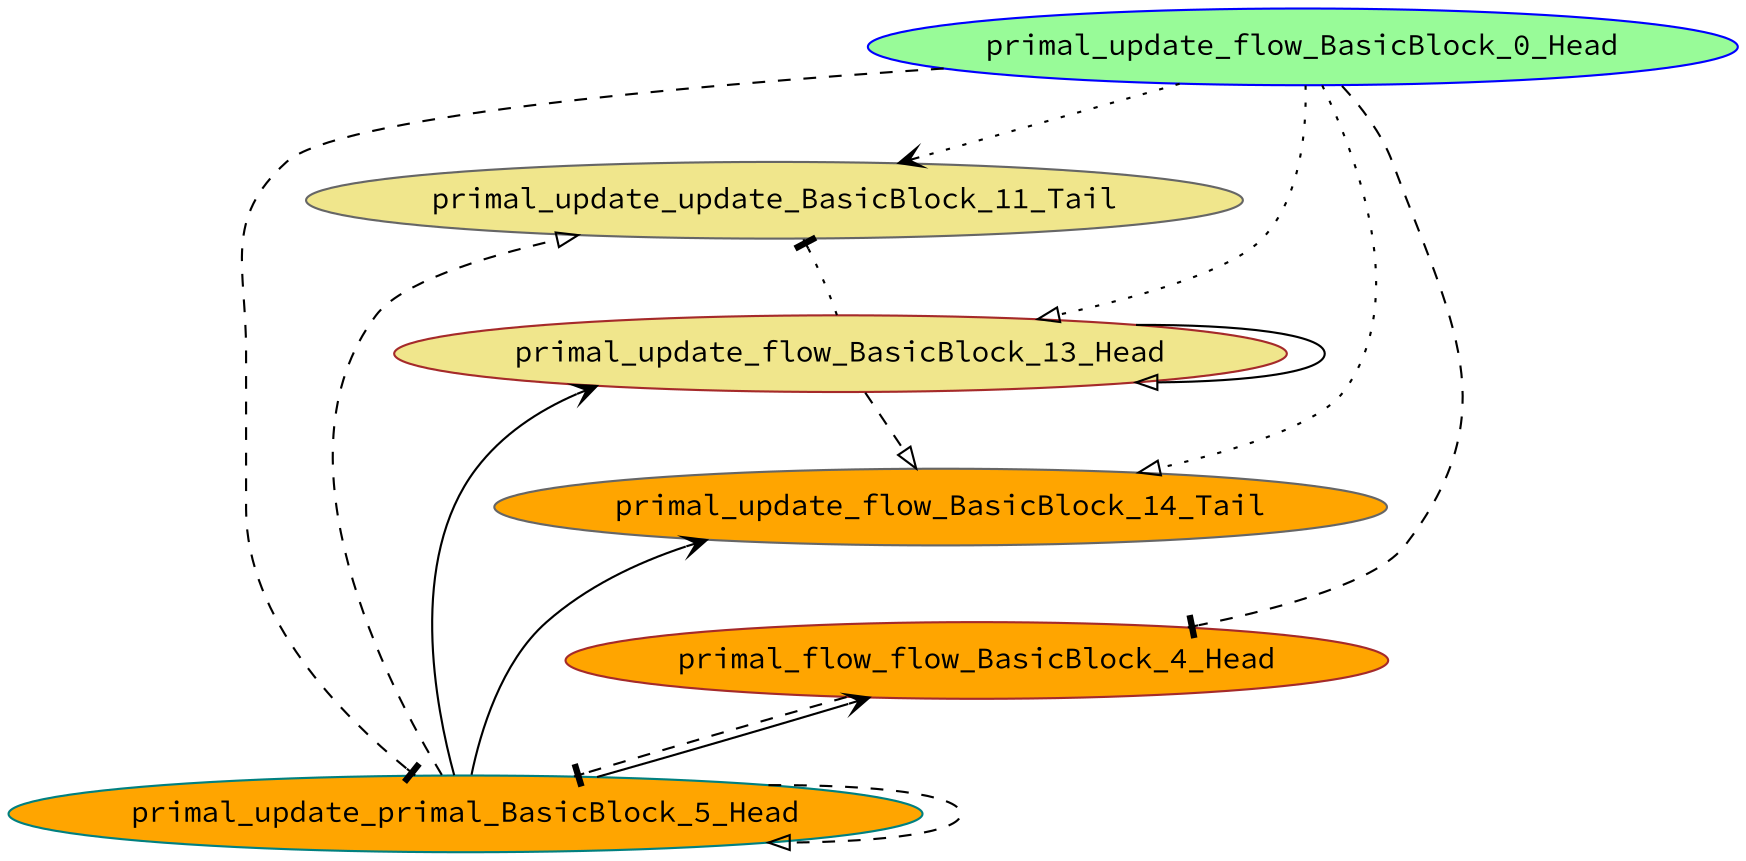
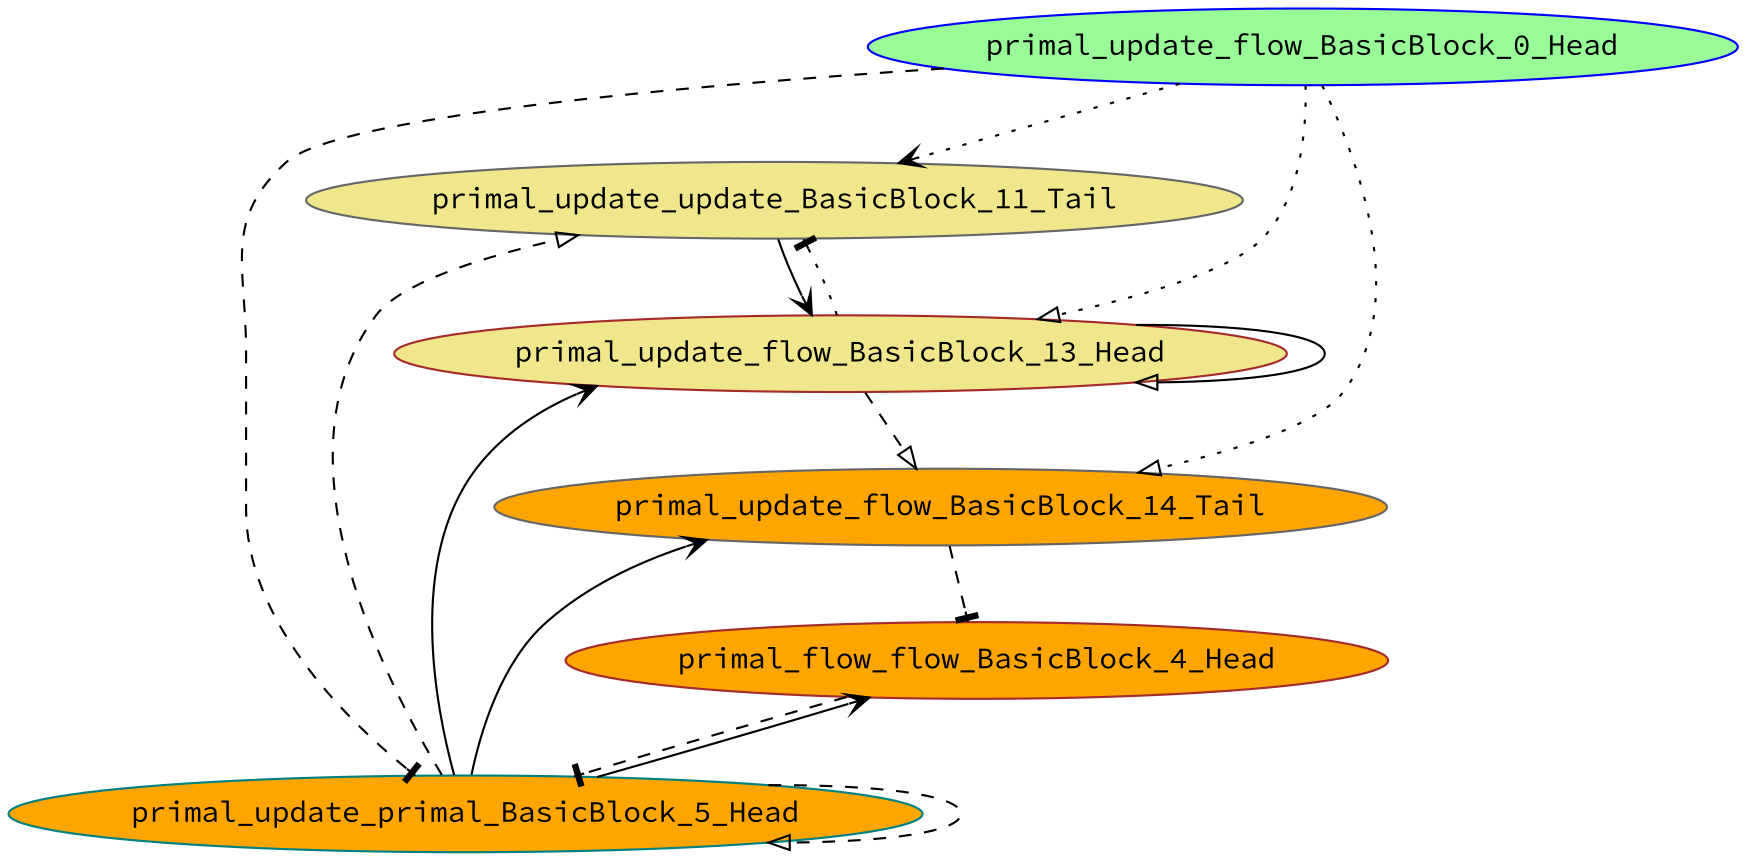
  digraph {
    fontname="Source Code Pro"
    node [color=gray40 fillcolor=orange fontname="Source Code Pro" style=filled]
    edge [arrowhead=onormal fontname="Source Code Pro" style=dashed]
    n1 [fillcolor=khaki label=primal_update_update_BasicBlock_11_Tail]
    primal_update_flow_BasicBlock_13_Head [color=brown fillcolor=khaki]
    primal_update_flow_BasicBlock_14_Tail
    primal_update_flow_BasicBlock_0_Head [color=blue fillcolor=palegreen]
    n5 [color=teal label=primal_update_primal_BasicBlock_5_Head]
    n6 [color=brown label=primal_flow_flow_BasicBlock_4_Head]
+   n1 -> primal_update_flow_BasicBlock_13_Head [arrowhead=vee style=solid]
    primal_update_flow_BasicBlock_13_Head -> n1 [arrowhead=tee style=dotted]
    primal_update_flow_BasicBlock_13_Head -> primal_update_flow_BasicBlock_13_Head [style=solid]
    primal_update_flow_BasicBlock_13_Head -> primal_update_flow_BasicBlock_14_Tail
    primal_update_flow_BasicBlock_0_Head -> n1 [arrowhead=vee style=dotted]
    primal_update_flow_BasicBlock_0_Head -> primal_update_flow_BasicBlock_13_Head [style=dotted]
    primal_update_flow_BasicBlock_0_Head -> primal_update_flow_BasicBlock_14_Tail [style=dotted]
    primal_update_flow_BasicBlock_0_Head -> n5 [arrowhead=tee]
-   primal_update_flow_BasicBlock_0_Head -> n6 [arrowhead=tee]
+   primal_update_flow_BasicBlock_14_Tail -> n6 [arrowhead=tee]
    n5 -> n1
    n5 -> primal_update_flow_BasicBlock_13_Head [arrowhead=vee style=solid]
    n5 -> primal_update_flow_BasicBlock_14_Tail [arrowhead=vee style=solid]
    n5 -> n5
    n5 -> n6 [arrowhead=vee style=solid]
    n6 -> n5 [arrowhead=tee]
  }
